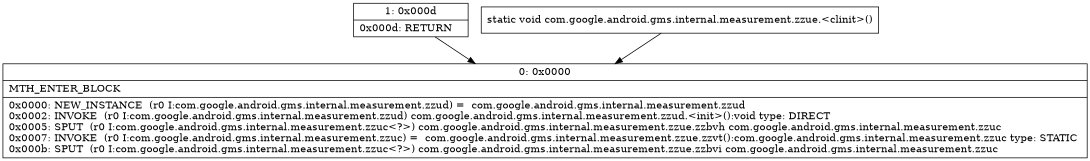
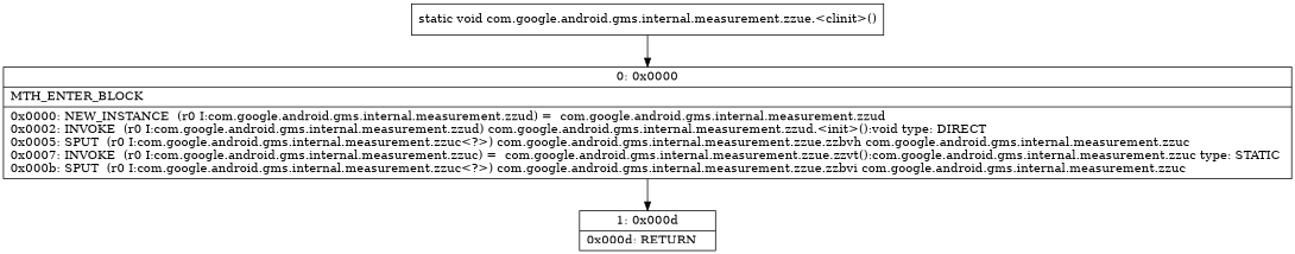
  digraph {
    node [shape=record]
    n1 [label="{0\:\ 0x0000|MTH_ENTER_BLOCK\l|0x0000: NEW_INSTANCE  (r0 I:com.google.android.gms.internal.measurement.zzud) =  com.google.android.gms.internal.measurement.zzud \l0x0002: INVOKE  (r0 I:com.google.android.gms.internal.measurement.zzud) com.google.android.gms.internal.measurement.zzud.\<init\>():void type: DIRECT \l0x0005: SPUT  (r0 I:com.google.android.gms.internal.measurement.zzuc\<?\>) com.google.android.gms.internal.measurement.zzue.zzbvh com.google.android.gms.internal.measurement.zzuc \l0x0007: INVOKE  (r0 I:com.google.android.gms.internal.measurement.zzuc) =  com.google.android.gms.internal.measurement.zzue.zzvt():com.google.android.gms.internal.measurement.zzuc type: STATIC \l0x000b: SPUT  (r0 I:com.google.android.gms.internal.measurement.zzuc\<?\>) com.google.android.gms.internal.measurement.zzue.zzbvi com.google.android.gms.internal.measurement.zzuc \l}"]
    n2 [label="{1\:\ 0x000d|0x000d: RETURN   \l}"]
    n3 [label="{static void com.google.android.gms.internal.measurement.zzue.\<clinit\>() }"]
-   n2 -> n1
+   n1 -> n2
    n3 -> n1
  }
